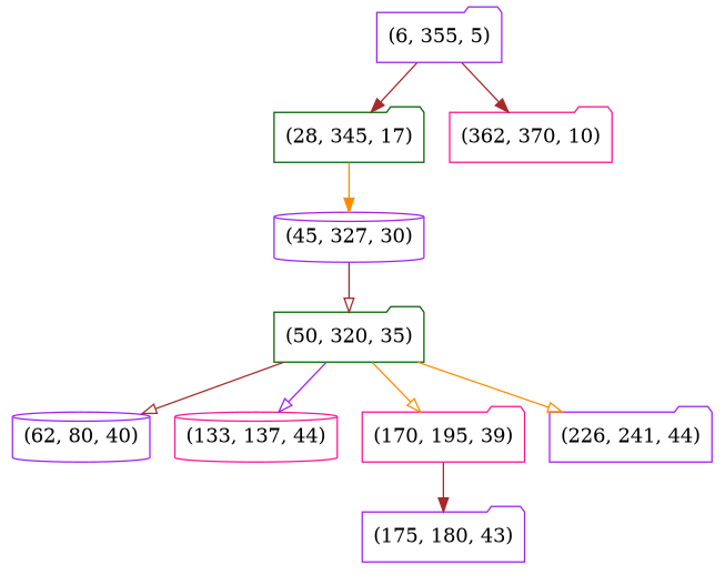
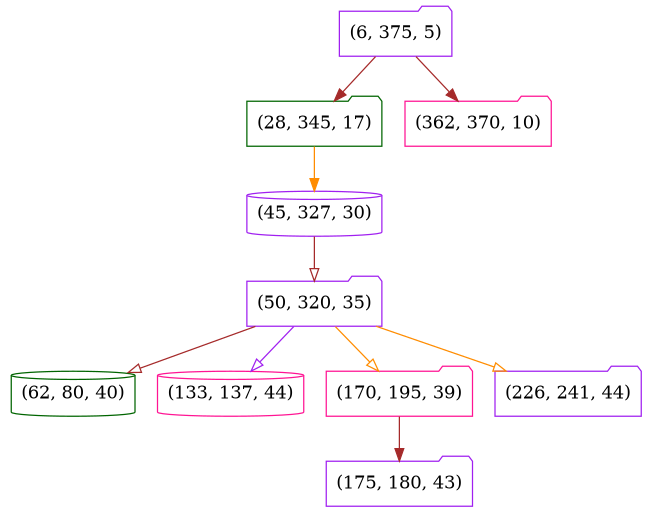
  digraph {
    node [color=purple shape=folder]
    edge [arrowhead=onormal color=brown]
    "(28, 345, 17)" [color=darkgreen]
-   "(6, 375, 5)" [label="(6, 355, 5)"]
+   "(6, 375, 5)"
    "(362, 370, 10)" [color=deeppink]
    "(45, 327, 30)" [shape=cylinder]
-   "(50, 320, 35)" [color=darkgreen]
-   "(62, 80, 40)" [shape=cylinder]
+   "(50, 320, 35)"
+   "(62, 80, 40)" [color=darkgreen shape=cylinder]
    "(133, 137, 44)" [color=deeppink shape=cylinder]
    "(170, 195, 39)" [color=deeppink]
    "(226, 241, 44)"
    n10 [label="(175, 180, 43)"]
    "(28, 345, 17)" -> "(45, 327, 30)" [arrowhead=normal color=darkorange]
    "(6, 375, 5)" -> "(28, 345, 17)" [arrowhead=normal]
    "(6, 375, 5)" -> "(362, 370, 10)" [arrowhead=normal]
    "(45, 327, 30)" -> "(50, 320, 35)"
    "(50, 320, 35)" -> "(62, 80, 40)"
    "(50, 320, 35)" -> "(133, 137, 44)" [color=purple]
    "(50, 320, 35)" -> "(170, 195, 39)" [color=darkorange]
    "(50, 320, 35)" -> "(226, 241, 44)" [color=darkorange]
    "(170, 195, 39)" -> n10 [arrowhead=normal]
  }
